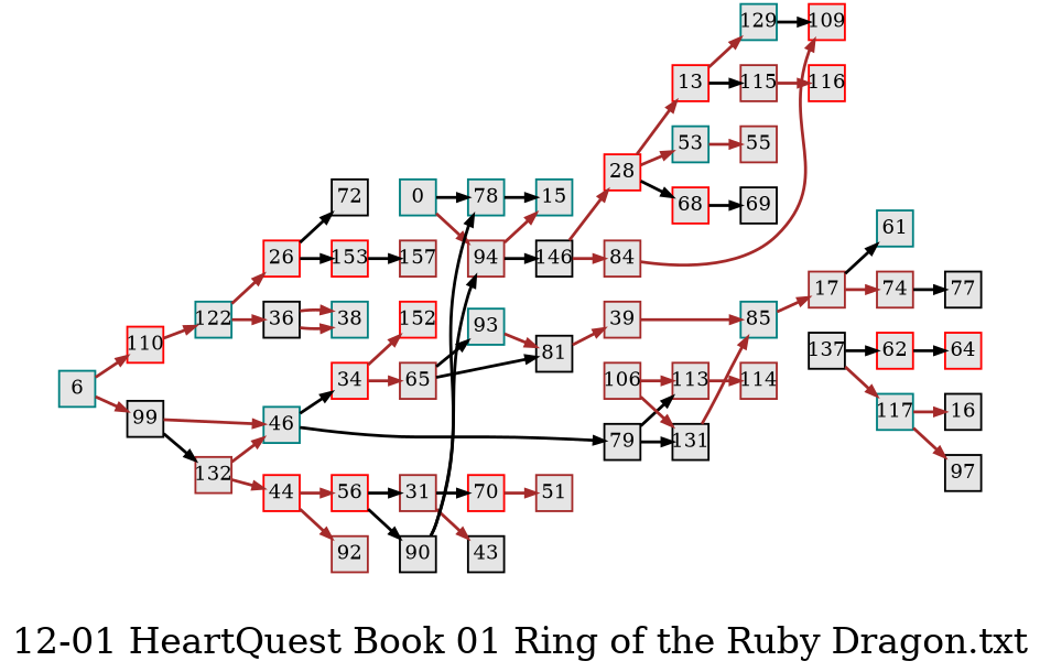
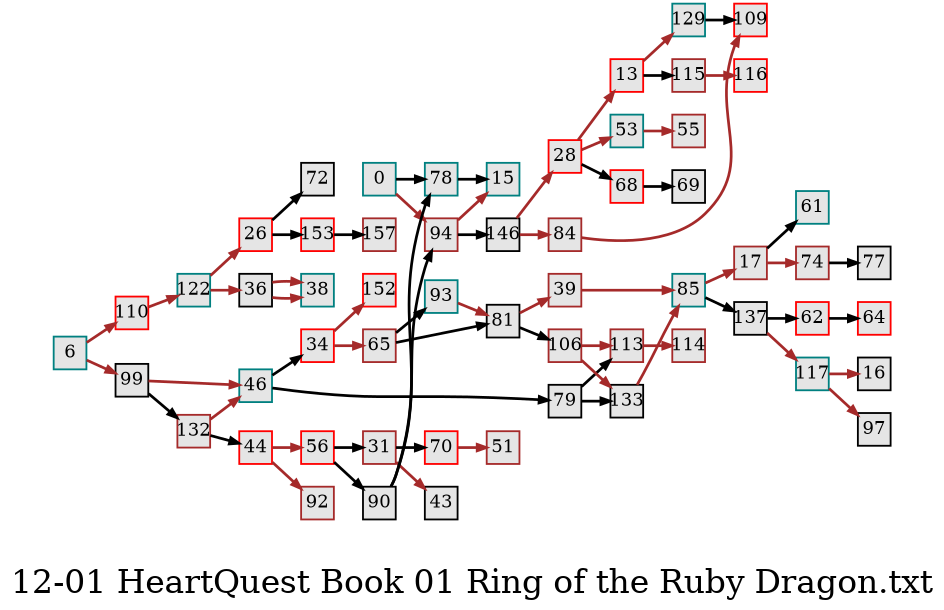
  digraph {
    fontsize=36
    label="12-01 HeartQuest Book 01 Ring of the Ruby Dragon.txt"
    nodesep=0.35
    ordering=out
    rankdir=LR
    ranksep=0.45
    node [color=brown fillcolor=grey90 fixedsize=true fontsize=20 labelfloat=true margin="0,0" penwidth=2 regular=true shape=rect style=filled]
    edge [color=brown fontsize=12 labelfloat=true penwidth=3]
    0 [color=teal]
    78 [color=teal]
    94
    15 [color=teal]
    146 [color=black]
    28 [color=red]
    84
    6 [color=teal]
    110 [color=red]
    99 [color=black]
    122 [color=teal]
    n12 [color=teal label=46]
    132
    26 [color=red]
    36 [color=black]
    34 [color=red]
    79 [color=black]
    44 [color=red]
    13 [color=red]
    129 [color=teal]
    115
    109 [color=red]
    116 [color=red]
    61 [color=teal]
    17
    74
    77 [color=black]
    72 [color=black]
    153 [color=red]
    157
    53 [color=teal]
    68 [color=red]
    55
    69 [color=black]
    70 [color=red]
    31
    43 [color=black]
    51
    152 [color=red]
    65
    93 [color=teal]
    81 [color=black]
    39
    106
    38 [color=teal]
    85 [color=teal]
    137 [color=black]
    62 [color=red]
    117 [color=teal]
    56 [color=red]
    92
    90 [color=black]
    113
-   131 [color=black]
+   131 [color=black label=133]
    114
    64 [color=red]
    16 [color=black]
    97 [color=black]
    0 -> 78 [color=black]
    0 -> 94
    78 -> 15 [color=black]
    94 -> 15
    94 -> 146 [color=black]
    146 -> 28
    146 -> 84
    28 -> 13
    28 -> 53
    28 -> 68 [color=black]
    84 -> 109
    6 -> 110
    6 -> 99
    110 -> 122
    99 -> n12
    99 -> 132 [color=black]
    122 -> 26
    122 -> 36
    n12 -> 34 [color=black]
    n12 -> 79 [color=black]
    132 -> n12
-   132 -> 44
+   132 -> 44 [color=black]
    26 -> 72 [color=black]
    26 -> 153 [color=black]
    36 -> 38
    36 -> 38
    34 -> 152
    34 -> 65
    79 -> 113 [color=black]
    79 -> 131 [color=black]
    44 -> 56
    44 -> 92
    13 -> 129
    13 -> 115 [color=black]
    129 -> 109 [color=black]
    115 -> 116
    17 -> 61 [color=black]
    17 -> 74
    74 -> 77 [color=black]
    153 -> 157 [color=black]
    53 -> 55
    68 -> 69 [color=black]
    70 -> 51
    31 -> 70 [color=black]
    31 -> 43
    65 -> 93 [color=black]
    65 -> 81 [color=black]
    93 -> 81
    81 -> 39
+   81 -> 106 [color=black]
    39 -> 85
    106 -> 113
    106 -> 131
    85 -> 17
+   85 -> 137 [color=black]
    137 -> 62 [color=black]
    137 -> 117
    62 -> 64 [color=black]
    117 -> 16
    117 -> 97
    56 -> 31 [color=black]
    56 -> 90 [color=black]
    90 -> 78 [color=black]
    90 -> 94 [color=black]
    113 -> 114
    131 -> 85
  }
